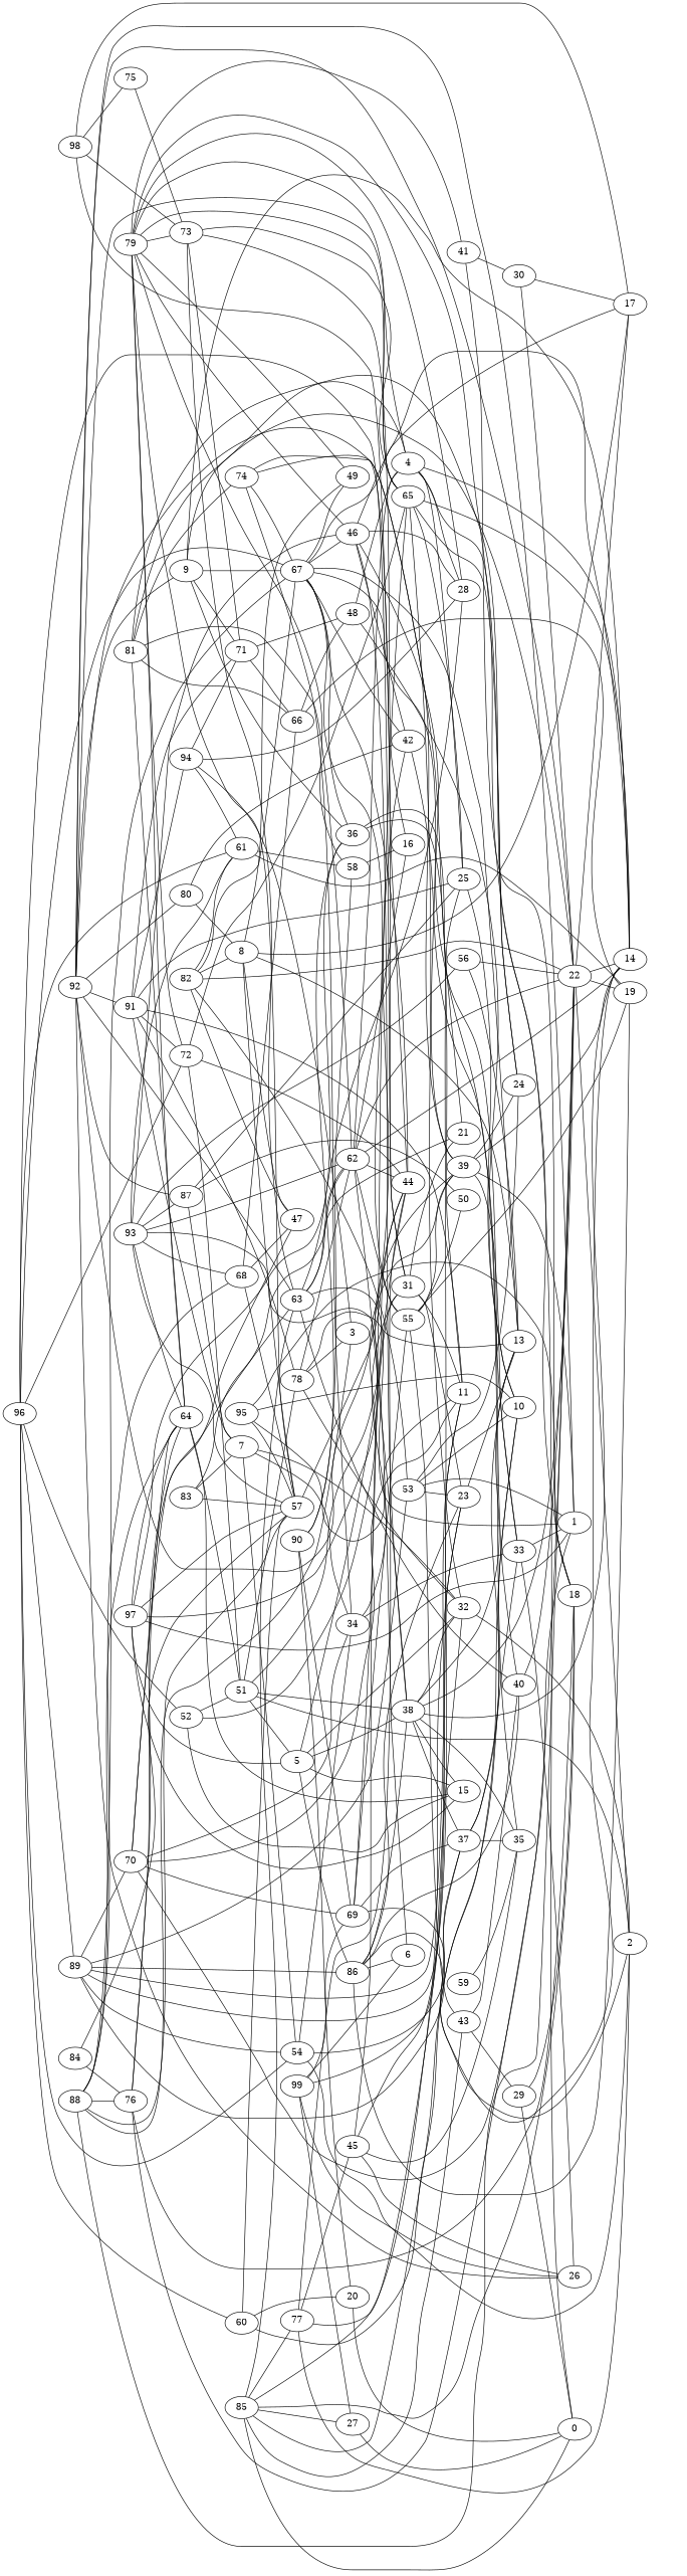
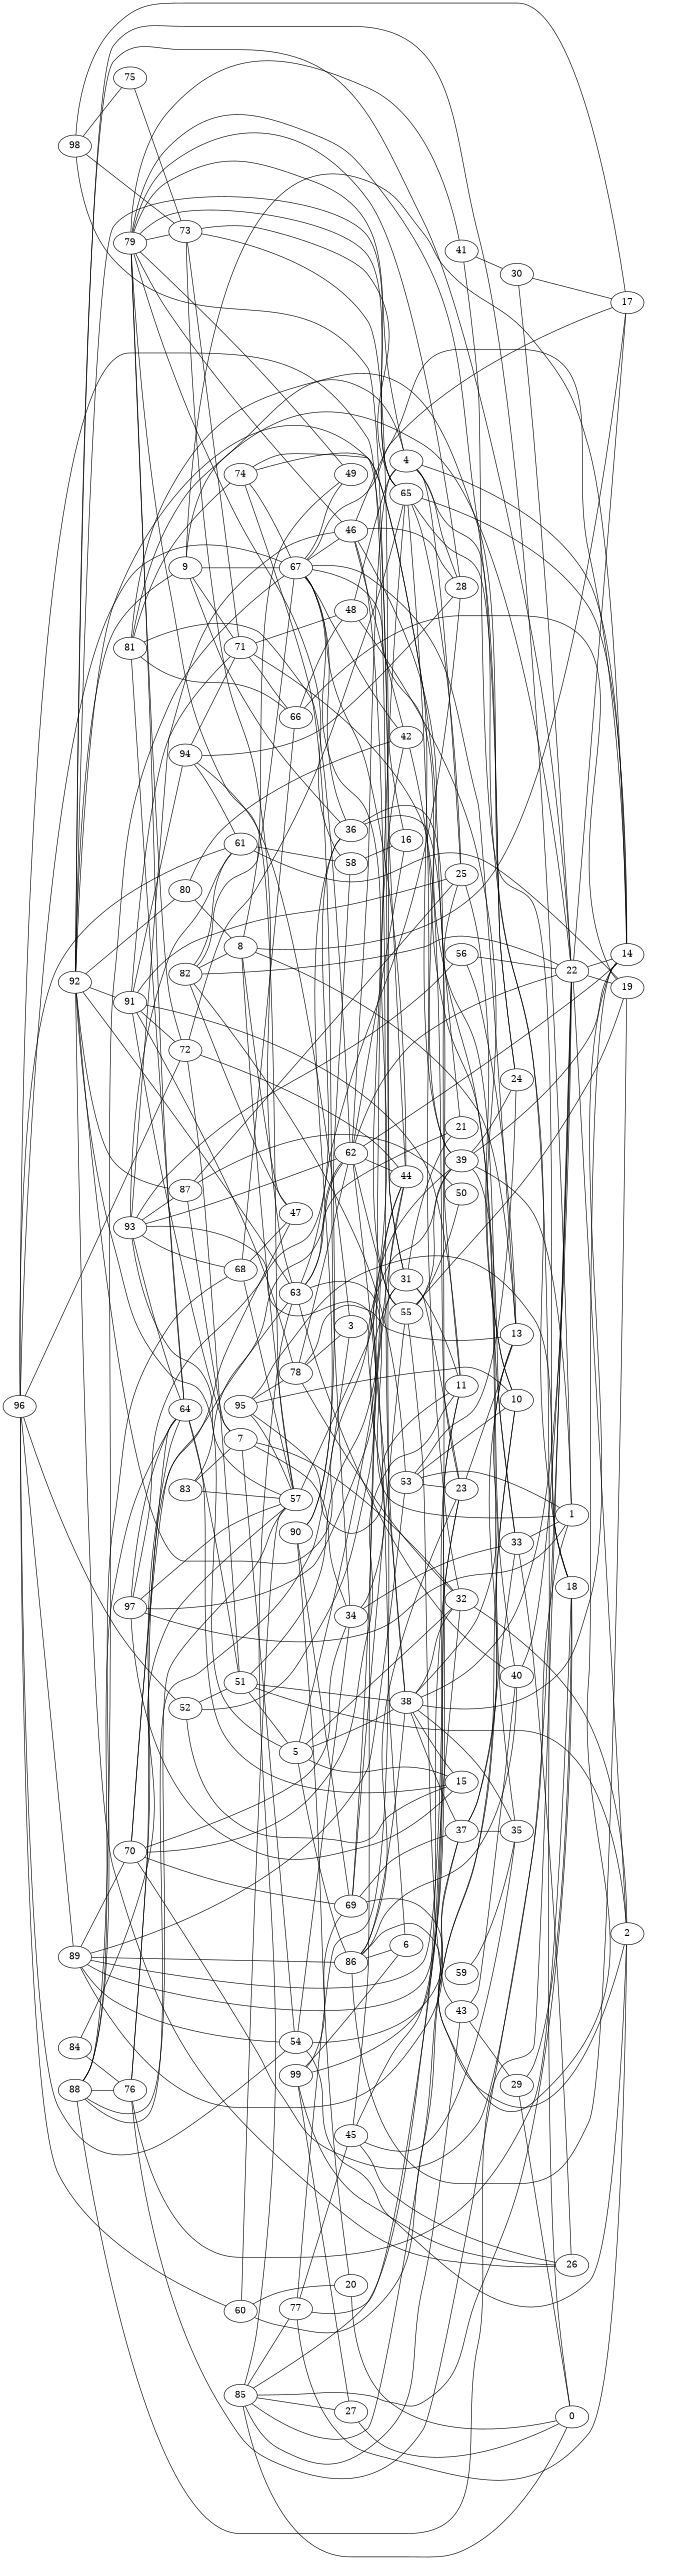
  digraph {
    rankdir=LR
    edge [color=black dir=none]
    82
    53
    22
    67
    61
    8
    47
    24
    10
    1
    23
    77
    32
    2
    44
    45
    83
    7
    57
    62
    54
    34
    80
    42
    35
    4
    28
    25
    14
    51
    5
    38
    72
    65
    11
    98
    75
    73
    17
    16
    63
    71
    97
    15
    64
    36
    39
    58
    84
    76
    18
    30
    78
    3
    13
    52
    48
    92
    26
    87
    91
    9
    31
    19
    60
    33
    20
    0
    89
    37
    86
    70
    74
    21
    55
    49
    46
    40
    6
    50
    95
    81
    66
    69
    43
    90
    59
    85
    27
    56
    79
    41
    68
    99
    29
    94
    88
    96
    93
    subgraph sub_1 {
      82
      53
      22
      67
      61
      8
      47
      24
      10
      1
      23
      77
      32
      2
      44
      45
      83
      7
      57
      62
      54
      34
      80
      42
      35
      4
      28
      25
      14
      51
      5
      38
      72
      65
      11
      98
      75
      73
      17
      16
      63
      71
      97
      15
      64
      36
      39
      58
      84
      76
      18
      30
      78
      3
      13
      52
      48
      92
      26
      87
      91
      9
      31
      19
      60
      33
      20
      0
      89
      37
      86
      70
      74
      21
      55
      49
      46
      40
      6
      50
      95
      81
      66
      69
      43
      90
      59
      85
      27
      56
      79
      41
      68
      99
      29
      94
      88
      96
      93
    }
    82 -> 53
    82 -> 22
    82 -> 67
    82 -> 61
    82 -> 8
    82 -> 47
    53 -> 24
    53 -> 10
    53 -> 1
    53 -> 23
    22 -> 2
    22 -> 14
    22 -> 17
    22 -> 19
    67 -> 44
    67 -> 42
    67 -> 14
    67 -> 36
    67 -> 39
    67 -> 13
    67 -> 55
    67 -> 49
    67 -> 46
    61 -> 58
    61 -> 19
    8 -> 47
    8 -> 57
    8 -> 17
    8 -> 13
    8 -> 49
    23 -> 13
    77 -> 32
    77 -> 2
    77 -> 44
    77 -> 45
    32 -> 2
    45 -> 35
    45 -> 11
    45 -> 26
    45 -> 31
    83 -> 7
    83 -> 57
    83 -> 62
    7 -> 32
    7 -> 54
    7 -> 34
    57 -> 44
    62 -> 22
    62 -> 44
    62 -> 4
    62 -> 14
    62 -> 38
    62 -> 16
    62 -> 55
    54 -> 2
    54 -> 34
    54 -> 37
    34 -> 31
    34 -> 33
    80 -> 8
    80 -> 42
    42 -> 35
    4 -> 24
    4 -> 28
    4 -> 25
    4 -> 14
    25 -> 10
    51 -> 2
    51 -> 44
    51 -> 5
    51 -> 38
    5 -> 32
    5 -> 44
    5 -> 38
    5 -> 15
    5 -> 86
    38 -> 22
    38 -> 32
    38 -> 35
    38 -> 14
    38 -> 15
    38 -> 13
    38 -> 37
    72 -> 44
    72 -> 51
    72 -> 65
    65 -> 24
    65 -> 32
    65 -> 25
    65 -> 14
    98 -> 44
    98 -> 75
    98 -> 73
    98 -> 17
    75 -> 73
    73 -> 65
    73 -> 16
    73 -> 63
    73 -> 71
    63 -> 1
    63 -> 62
    63 -> 28
    63 -> 21
    63 -> 40
+   71 -> 23
    71 -> 48
    71 -> 66
    97 -> 1
    97 -> 57
    97 -> 15
    97 -> 64
    97 -> 36
    97 -> 39
    64 -> 51
    64 -> 15
    36 -> 11
    36 -> 33
    39 -> 24
    39 -> 1
    39 -> 14
    39 -> 33
    58 -> 16
    84 -> 57
    84 -> 76
    76 -> 22
    76 -> 47
    76 -> 64
    76 -> 18
    30 -> 22
    30 -> 17
    78 -> 32
    78 -> 62
    78 -> 3
    78 -> 13
    52 -> 51
    52 -> 15
    52 -> 39
    48 -> 10
    48 -> 4
    92 -> 22
    92 -> 1
    92 -> 80
    92 -> 42
-   97 -> 5
+   92 -> 5
    92 -> 65
    92 -> 63
    92 -> 26
    92 -> 87
    92 -> 91
    92 -> 9
    92 -> 31
    87 -> 7
    87 -> 25
    87 -> 50
    91 -> 7
    91 -> 25
    91 -> 72
    91 -> 11
    91 -> 71
    91 -> 78
    91 -> 94
    9 -> 22
    9 -> 67
    9 -> 14
    9 -> 71
    9 -> 36
    31 -> 23
    31 -> 11
    31 -> 21
    60 -> 57
    60 -> 33
    60 -> 20
    33 -> 1
    33 -> 26
    20 -> 0
    89 -> 53
    89 -> 54
    89 -> 25
    89 -> 11
    89 -> 37
    89 -> 86
    89 -> 70
    37 -> 10
    37 -> 35
    37 -> 13
    86 -> 23
    86 -> 14
    86 -> 38
    86 -> 19
    86 -> 40
    86 -> 6
    70 -> 1
    70 -> 34
    70 -> 11
    70 -> 63
    70 -> 64
    70 -> 69
    74 -> 67
    74 -> 34
    74 -> 39
    74 -> 21
    55 -> 39
    55 -> 19
    55 -> 50
    55 -> 43
    46 -> 42
    46 -> 28
    46 -> 38
    46 -> 17
    46 -> 40
    40 -> 22
    95 -> 10
    95 -> 57
    95 -> 11
    95 -> 18
-   51 -> 78
+   95 -> 78
    81 -> 62
    81 -> 4
    81 -> 64
    81 -> 18
    81 -> 74
    81 -> 66
    66 -> 48
    66 -> 19
    69 -> 2
    69 -> 65
    69 -> 37
    69 -> 55
    43 -> 40
    43 -> 29
    90 -> 36
    90 -> 58
    90 -> 20
    90 -> 69
    59 -> 35
    85 -> 10
    85 -> 23
    85 -> 77
    85 -> 63
    85 -> 18
    85 -> 0
    85 -> 43
    85 -> 27
    27 -> 0
    56 -> 22
    56 -> 13
    79 -> 57
    79 -> 4
    79 -> 28
    79 -> 72
    79 -> 65
    79 -> 73
    79 -> 64
    79 -> 58
    79 -> 0
    79 -> 49
    79 -> 46
    79 -> 41
    41 -> 18
    41 -> 30
    68 -> 47
    68 -> 57
    68 -> 66
    99 -> 23
    99 -> 26
    99 -> 6
    99 -> 69
    99 -> 27
    29 -> 18
    29 -> 0
    94 -> 61
    94 -> 28
    94 -> 71
    94 -> 3
    88 -> 22
    88 -> 67
    88 -> 57
    88 -> 64
    88 -> 76
    88 -> 3
    88 -> 68
    96 -> 67
    96 -> 61
    96 -> 54
    96 -> 72
    96 -> 52
    96 -> 31
    96 -> 60
    96 -> 89
    93 -> 61
    93 -> 57
    93 -> 62
    93 -> 64
    93 -> 87
    93 -> 46
    93 -> 6
    93 -> 56
    93 -> 68
  }
